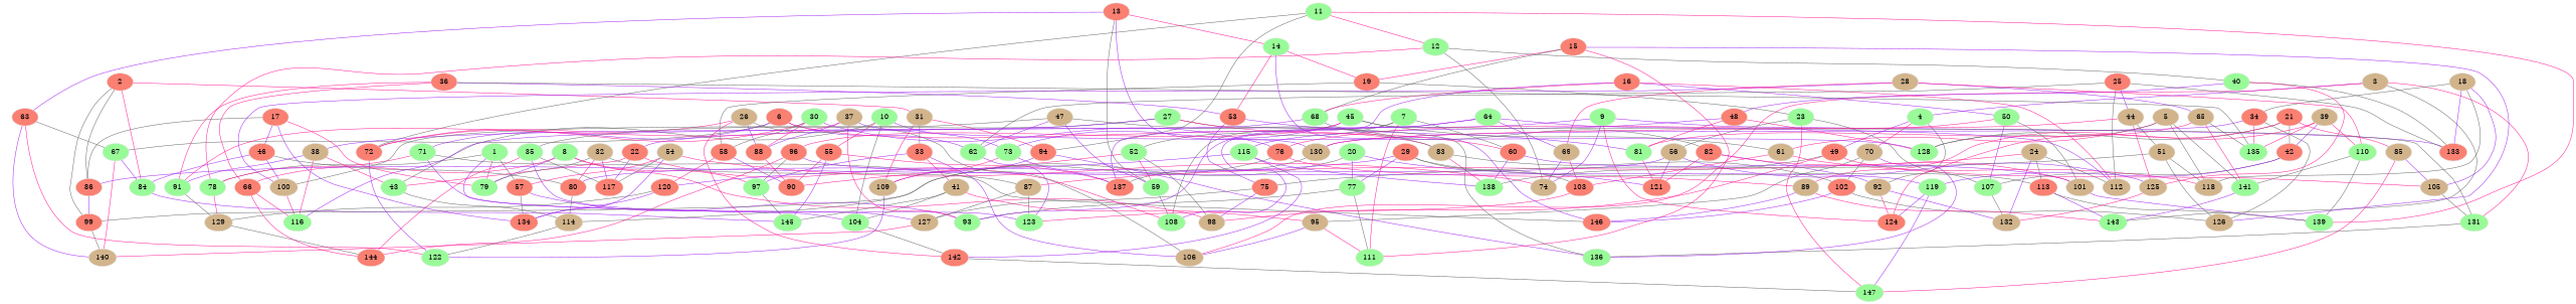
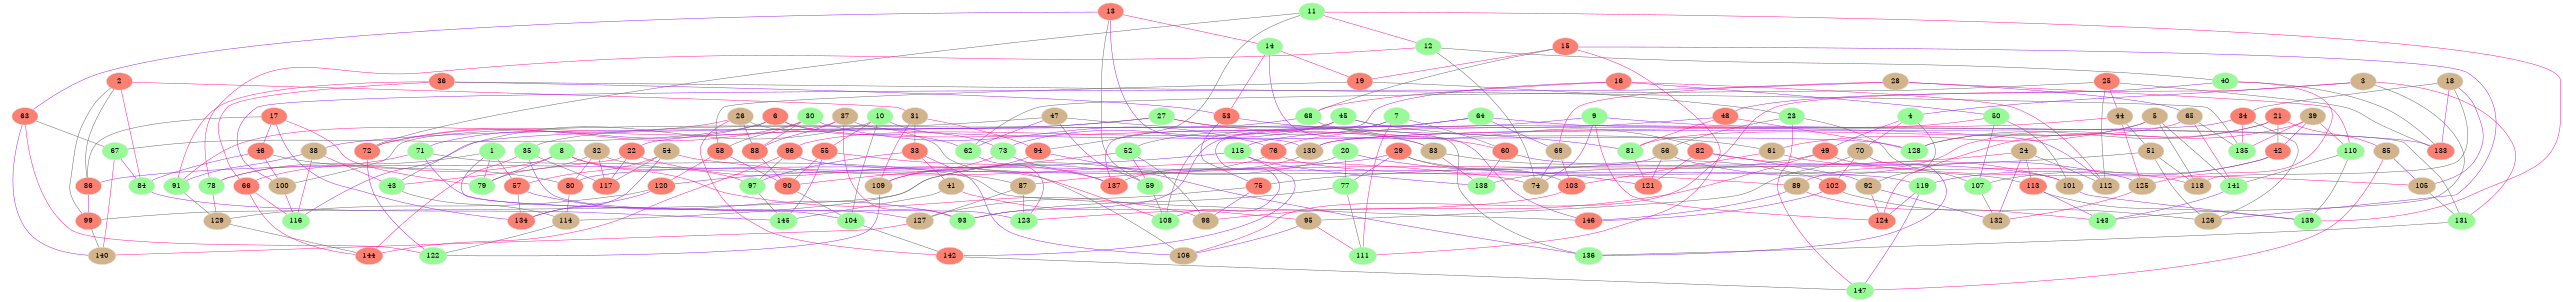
  graph {
    node [color=gray90 fillcolor=palegreen style=filled]
    edge [color=gray40]
    57 [fillcolor=salmon]
    1
    78
    79
    104
    134 [fillcolor=salmon]
    93
    129 [fillcolor=tan]
    142 [fillcolor=salmon]
    2 [fillcolor=salmon]
    31 [fillcolor=tan]
    84
    86 [fillcolor=salmon]
    99 [fillcolor=salmon]
    94 [fillcolor=salmon]
    33 [fillcolor=salmon]
    109 [fillcolor=tan]
    145
    140 [fillcolor=tan]
    3 [fillcolor=tan]
    4
    106 [fillcolor=tan]
    131
    143
    49 [fillcolor=salmon]
    70 [fillcolor=tan]
    92 [fillcolor=tan]
    136
    98 [fillcolor=tan]
    105 [fillcolor=tan]
    138
    95 [fillcolor=tan]
    102 [fillcolor=salmon]
    124 [fillcolor=salmon]
    132 [fillcolor=tan]
    5 [fillcolor=tan]
    61 [fillcolor=tan]
    118 [fillcolor=tan]
    128
    141
    103 [fillcolor=salmon]
    6 [fillcolor=salmon]
    62
    67
    71
    83 [fillcolor=tan]
    123
    146 [fillcolor=salmon]
    127 [fillcolor=tan]
    7
    52
    60 [fillcolor=salmon]
    108
    111
    59
    90 [fillcolor=salmon]
    101 [fillcolor=tan]
    8
    66 [fillcolor=salmon]
    97
    144 [fillcolor=salmon]
    116
    22 [fillcolor=salmon]
    9
    74 [fillcolor=tan]
    133 [fillcolor=salmon]
    43
    117 [fillcolor=salmon]
    10
    55 [fillcolor=salmon]
    73
    114 [fillcolor=tan]
    137 [fillcolor=salmon]
    11
    12
    72 [fillcolor=salmon]
    139
    40
    122
    48 [fillcolor=salmon]
    125 [fillcolor=tan]
    13 [fillcolor=salmon]
    14
    63 [fillcolor=salmon]
    130 [fillcolor=tan]
    19 [fillcolor=salmon]
    53 [fillcolor=salmon]
    23
    58 [fillcolor=salmon]
    81
    75 [fillcolor=salmon]
    15 [fillcolor=salmon]
    68
    126 [fillcolor=tan]
    82 [fillcolor=salmon]
    16 [fillcolor=salmon]
    50
    112 [fillcolor=tan]
    107
    76 [fillcolor=salmon]
    17 [fillcolor=salmon]
    46 [fillcolor=salmon]
    100 [fillcolor=tan]
    80 [fillcolor=salmon]
    18 [fillcolor=tan]
    34 [fillcolor=salmon]
    135
    56 [fillcolor=tan]
    147
    120 [fillcolor=salmon]
    20
    77
    121 [fillcolor=salmon]
    85 [fillcolor=tan]
    21 [fillcolor=salmon]
    42 [fillcolor=salmon]
    89 [fillcolor=tan]
    119
    24 [fillcolor=tan]
    87 [fillcolor=tan]
    113 [fillcolor=salmon]
    25 [fillcolor=salmon]
    44 [fillcolor=tan]
    51 [fillcolor=tan]
    26 [fillcolor=tan]
    88 [fillcolor=salmon]
    27
    35
    38 [fillcolor=tan]
    91
    28 [fillcolor=tan]
    65 [fillcolor=tan]
    69 [fillcolor=tan]
    110
    29 [fillcolor=salmon]
    30
    41 [fillcolor=tan]
    32 [fillcolor=tan]
    36 [fillcolor=salmon]
    37 [fillcolor=tan]
    39 [fillcolor=tan]
    115
    45
    96 [fillcolor=salmon]
    47 [fillcolor=tan]
    54 [fillcolor=tan]
    64
    57 -- 134
    57 -- 93 [color=purple]
    1 -- 57
    1 -- 78
    1 -- 79 [color=deeppink]
    1 -- 104 [color=purple]
    78 -- 129 [color=deeppink]
    104 -- 142
    129 -- 144
    142 -- 147
    2 -- 31 [color=deeppink]
    2 -- 84 [color=deeppink]
    2 -- 86
    2 -- 99
    31 -- 94 [color=deeppink]
    31 -- 33
    31 -- 109 [color=deeppink]
    84 -- 145 [color=purple]
    86 -- 99 [color=purple]
    99 -- 140
    94 -- 109 [color=purple]
    94 -- 136 [color=purple]
    33 -- 106 [color=purple]
    33 -- 97 [color=purple]
    33 -- 41 [color=deeppink]
    109 -- 122 [color=purple]
    3 -- 4 [color=purple]
    3 -- 106 [color=deeppink]
    3 -- 131 [color=deeppink]
    3 -- 143
    4 -- 49 [color=purple]
    4 -- 70 [color=deeppink]
    4 -- 92
    131 -- 136
    49 -- 98 [color=deeppink]
    49 -- 105 [color=deeppink]
    49 -- 138
    70 -- 136 [color=purple]
    70 -- 95
    70 -- 102
    92 -- 124 [color=deeppink]
    92 -- 132 [color=purple]
    105 -- 131
    95 -- 106 [color=purple]
    95 -- 111 [color=deeppink]
    102 -- 146 [color=purple]
    102 -- 126
    5 -- 61 [color=deeppink]
    5 -- 118
    5 -- 128
    5 -- 141
    61 -- 118 [color=deeppink]
    61 -- 103 [color=deeppink]
    141 -- 143 [color=purple]
    103 -- 123 [color=deeppink]
    6 -- 62 [color=purple]
    6 -- 67
    6 -- 71 [color=purple]
    6 -- 83 [color=deeppink]
    62 -- 123 [color=purple]
    67 -- 84 [color=purple]
    67 -- 140 [color=deeppink]
    71 -- 78 [color=deeppink]
    71 -- 146
    71 -- 127 [color=purple]
    83 -- 138 [color=deeppink]
    83 -- 102
    127 -- 140 [color=deeppink]
    7 -- 52
    7 -- 60
    7 -- 108
    7 -- 111 [color=deeppink]
    52 -- 98
    52 -- 59 [color=deeppink]
    52 -- 90 [color=deeppink]
    60 -- 138 [color=purple]
    60 -- 101 [color=purple]
    59 -- 108
    101 -- 139 [color=purple]
    8 -- 79 [color=purple]
    8 -- 98 [color=deeppink]
    8 -- 66 [color=deeppink]
    8 -- 97 [color=deeppink]
    66 -- 144 [color=deeppink]
    66 -- 116 [color=deeppink]
    97 -- 145
    22 -- 108 [color=deeppink]
    22 -- 43 [color=deeppink]
    22 -- 117 [color=purple]
    9 -- 124 [color=deeppink]
    9 -- 22 [color=purple]
    9 -- 74 [color=purple]
    9 -- 133 [color=purple]
    43 -- 114
    10 -- 104
    10 -- 43
    10 -- 55 [color=deeppink]
    10 -- 73 [color=purple]
    55 -- 145 [color=purple]
    55 -- 90 [color=deeppink]
    55 -- 137 [color=deeppink]
    73 -- 109 [color=deeppink]
    73 -- 137 [color=purple]
    114 -- 122
    11 -- 94
    11 -- 12 [color=deeppink]
    11 -- 72
    11 -- 139 [color=deeppink]
    12 -- 78 [color=deeppink]
    12 -- 74
    12 -- 40
    72 -- 122 [color=purple]
    40 -- 133
    40 -- 48 [color=purple]
    40 -- 125 [color=deeppink]
    48 -- 128 [color=deeppink]
    48 -- 81 [color=deeppink]
    48 -- 115 [color=purple]
    125 -- 132 [color=deeppink]
    13 -- 59
    13 -- 14 [color=deeppink]
    13 -- 63 [color=purple]
    13 -- 130 [color=purple]
    14 -- 146 [color=purple]
    14 -- 19 [color=deeppink]
    14 -- 53 [color=deeppink]
    63 -- 140 [color=purple]
    63 -- 67
    63 -- 122 [color=deeppink]
    130 -- 137
    19 -- 23
    19 -- 58
    53 -- 81 [color=purple]
    53 -- 75 [color=purple]
    23 -- 107
    23 -- 56
    23 -- 147 [color=deeppink]
    58 -- 90 [color=purple]
    58 -- 120 [color=deeppink]
    81 -- 121 [color=deeppink]
    75 -- 98 [color=purple]
    75 -- 127
    15 -- 111 [color=deeppink]
    15 -- 19 [color=deeppink]
    15 -- 68
    15 -- 126 [color=purple]
    68 -- 116 [color=purple]
    68 -- 82
    82 -- 92 [color=purple]
    82 -- 101 [color=deeppink]
    82 -- 121 [color=deeppink]
    16 -- 137 [color=purple]
    16 -- 68 [color=deeppink]
    16 -- 50 [color=purple]
    16 -- 112 [color=deeppink]
    50 -- 101
    50 -- 107 [color=purple]
    50 -- 76 [color=deeppink]
    107 -- 132
    76 -- 114
    76 -- 89 [color=deeppink]
    17 -- 79 [color=deeppink]
    17 -- 134 [color=purple]
    17 -- 86
    17 -- 46 [color=purple]
    46 -- 84 [color=purple]
    46 -- 100 [color=purple]
    46 -- 80
    100 -- 116 [color=deeppink]
    80 -- 114
    18 -- 105 [color=purple]
    18 -- 118
    18 -- 133 [color=purple]
    18 -- 34
    34 -- 130 [color=purple]
    34 -- 126
    34 -- 135 [color=deeppink]
    56 -- 125 [color=purple]
    56 -- 80 [color=purple]
    56 -- 121 [color=purple]
    120 -- 134 [color=purple]
    120 -- 129
    20 -- 99
    20 -- 77 [color=purple]
    20 -- 121 [color=purple]
    77 -- 93
    77 -- 111
    85 -- 105 [color=purple]
    85 -- 147 [color=deeppink]
    21 -- 128
    21 -- 85 [color=deeppink]
    21 -- 42
    21 -- 89 [color=deeppink]
    42 -- 107
    42 -- 119 [color=purple]
    89 -- 143 [color=deeppink]
    89 -- 146 [color=purple]
    119 -- 124 [color=purple]
    119 -- 147 [color=purple]
    24 -- 132 [color=purple]
    24 -- 112
    24 -- 87 [color=deeppink]
    24 -- 113
    87 -- 123
    87 -- 127
    113 -- 143 [color=purple]
    113 -- 139
    25 -- 62
    25 -- 133
    25 -- 112
    25 -- 44 [color=purple]
    44 -- 125 [color=deeppink]
    44 -- 130 [color=deeppink]
    44 -- 51
    51 -- 118
    51 -- 75
    51 -- 126
    26 -- 142 [color=deeppink]
    26 -- 106
    26 -- 72 [color=deeppink]
    26 -- 88 [color=purple]
    88 -- 90 [color=deeppink]
    27 -- 136
    27 -- 60 [color=deeppink]
    27 -- 35
    27 -- 38 [color=purple]
    35 -- 123 [color=purple]
    35 -- 144 [color=deeppink]
    35 -- 117
    38 -- 116 [color=deeppink]
    38 -- 43 [color=deeppink]
    38 -- 91 [color=purple]
    91 -- 129
    28 -- 100 [color=purple]
    28 -- 65 [color=purple]
    28 -- 69 [color=deeppink]
    28 -- 110 [color=deeppink]
    65 -- 141 [color=deeppink]
    65 -- 81 [color=deeppink]
    65 -- 135
    69 -- 103 [color=deeppink]
    69 -- 74 [color=purple]
    110 -- 141
    110 -- 139
    29 -- 86 [color=purple]
    29 -- 103
    29 -- 77 [color=purple]
    29 -- 113
    30 -- 72 [color=deeppink]
    30 -- 58
    30 -- 76 [color=purple]
    30 -- 88 [color=deeppink]
-   41 -- 104
+   90 -- 104
    41 -- 145
    41 -- 95 [color=deeppink]
    32 -- 79
    32 -- 117 [color=purple]
    32 -- 80 [color=deeppink]
    32 -- 87
    36 -- 66 [color=deeppink]
    36 -- 53 [color=purple]
    36 -- 135
    36 -- 91 [color=deeppink]
    37 -- 93 [color=deeppink]
    37 -- 128 [color=purple]
    37 -- 88 [color=purple]
    37 -- 91 [color=deeppink]
    39 -- 124 [color=deeppink]
    39 -- 135 [color=deeppink]
    39 -- 42 [color=purple]
    39 -- 110 [color=deeppink]
    115 -- 142 [color=purple]
    115 -- 138 [color=purple]
    115 -- 120 [color=purple]
    45 -- 131
    45 -- 61
    45 -- 73 [color=purple]
    45 -- 96 [color=deeppink]
    96 -- 97
    96 -- 144 [color=deeppink]
    96 -- 119 [color=purple]
    47 -- 62 [color=purple]
    47 -- 83
    47 -- 59 [color=purple]
    47 -- 100
    54 -- 57 [color=deeppink]
    54 -- 134 [color=purple]
    54 -- 74 [color=deeppink]
    54 -- 117
    64 -- 93 [color=purple]
    64 -- 108 [color=purple]
    64 -- 112 [color=purple]
    64 -- 69 [color=purple]
  }
